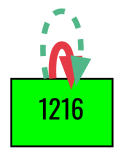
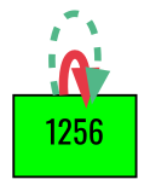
  digraph {
    rankdir=LR
    fontname=Oswald
    edge [fontname=Oswald]
-   n1 [fillcolor="#00fe00" label=1216 shape=box style=filled fontname=Oswald]
+   n1 [fillcolor="#00fe00" label=1256 shape=box style=filled fontname=Oswald]
    n1 -> n1 [color="#e63946" penwidth=4.00]
    n1 -> n1 [color="#52b788" penwidth=3.00 style=dashed]
  }
